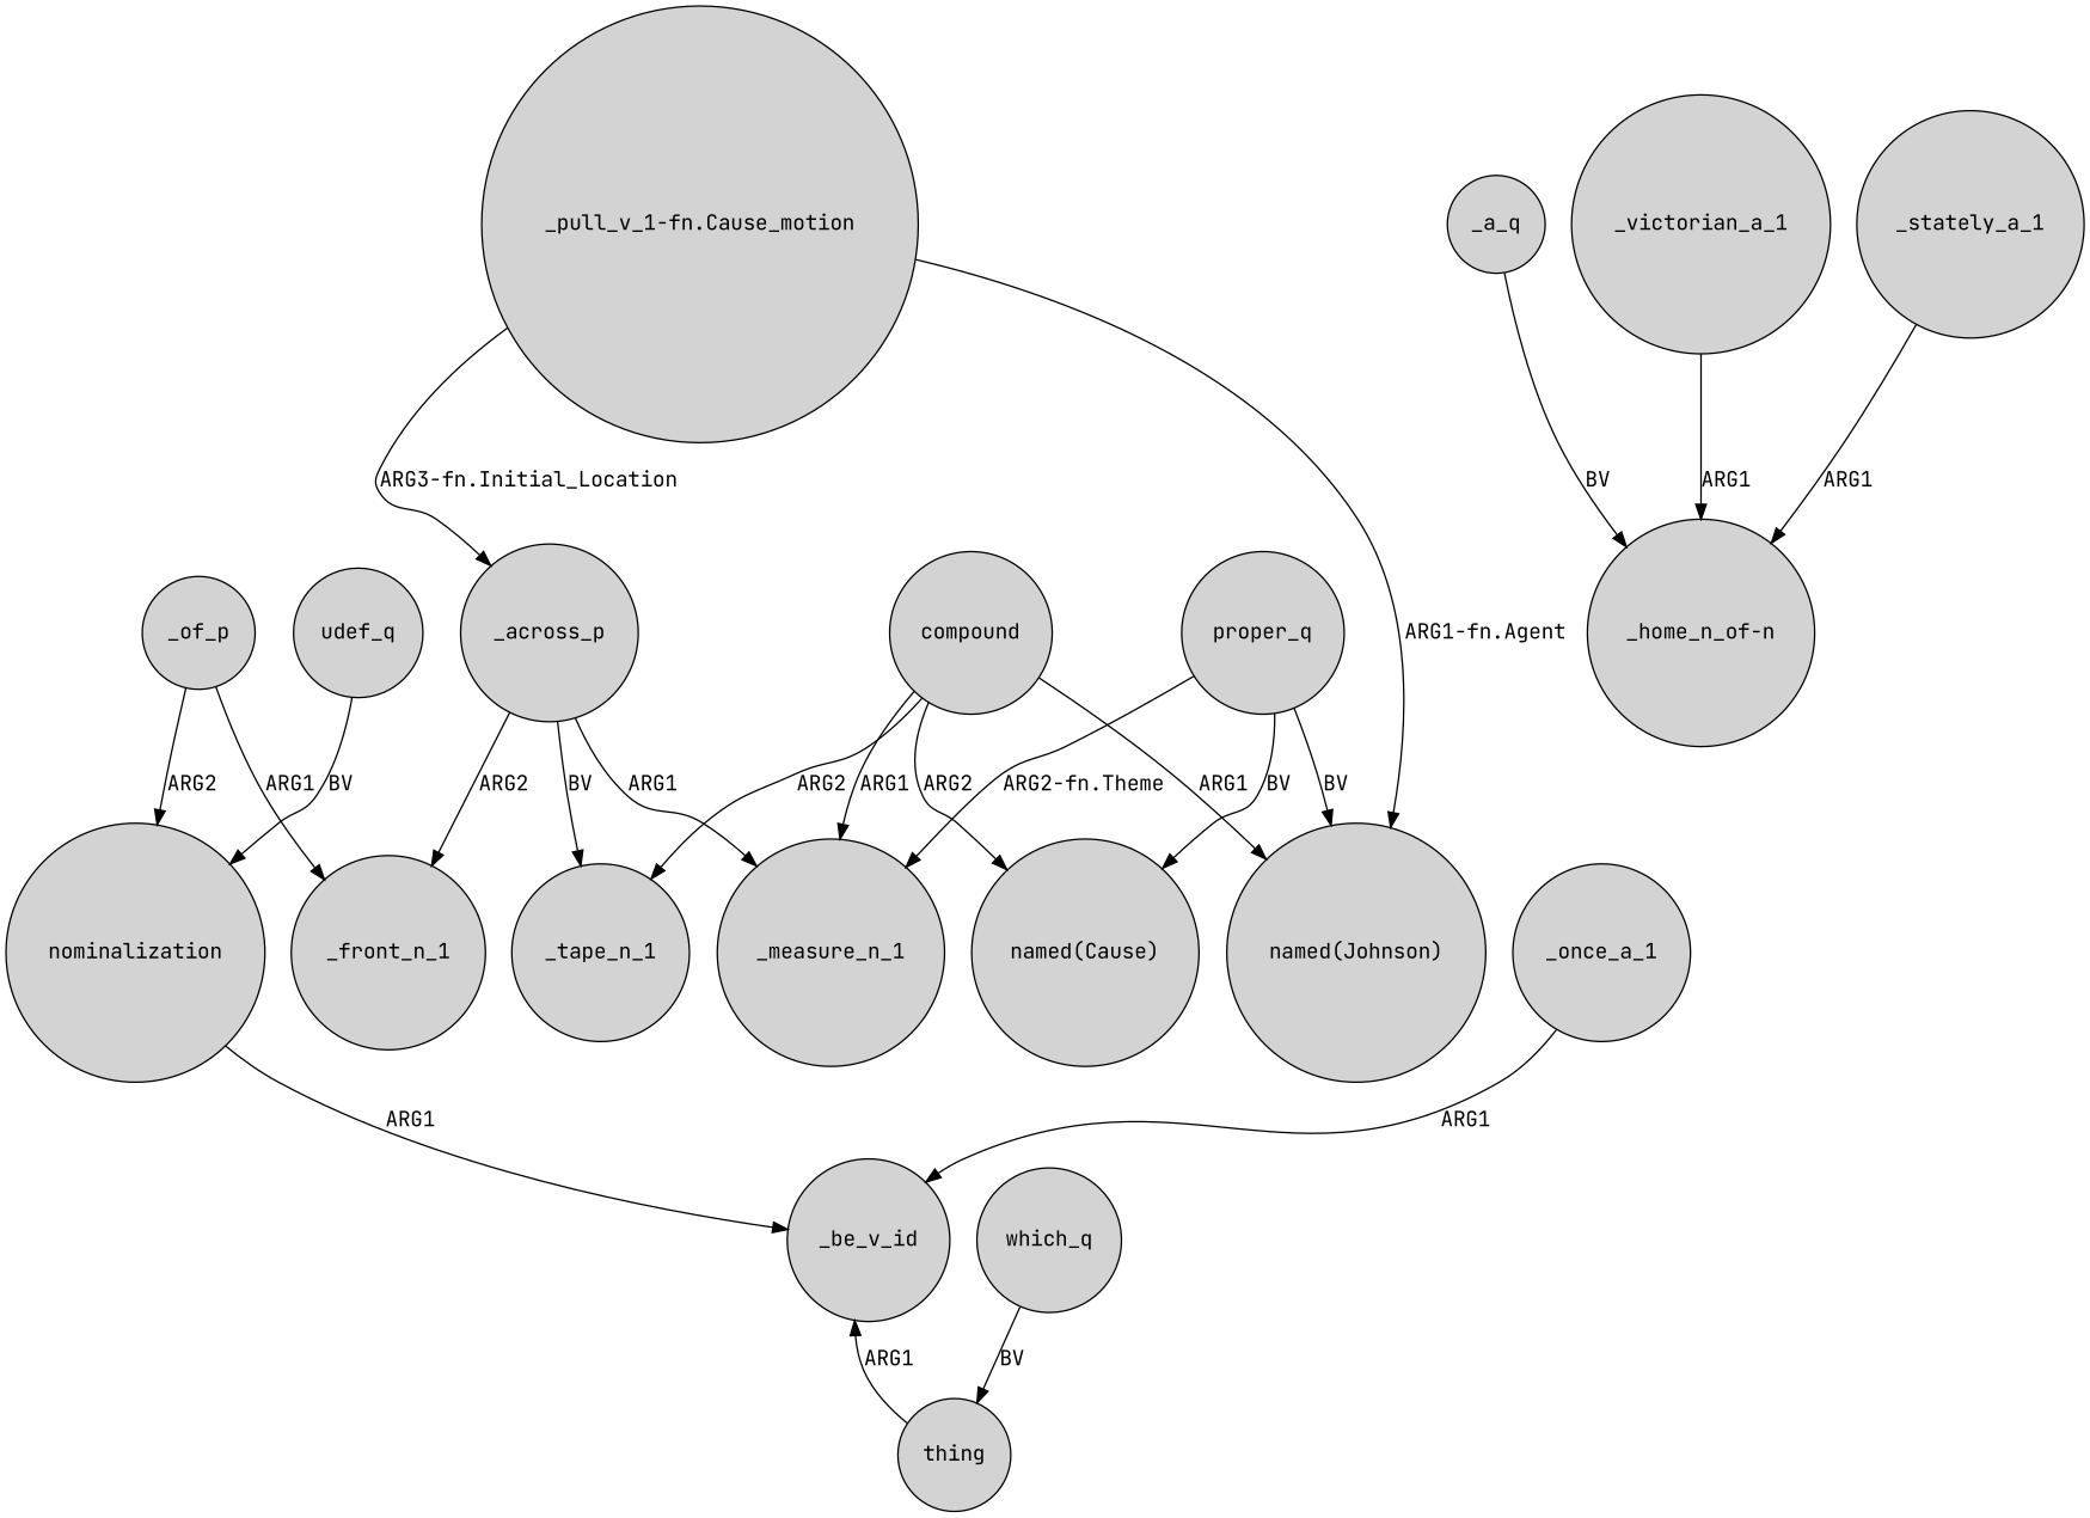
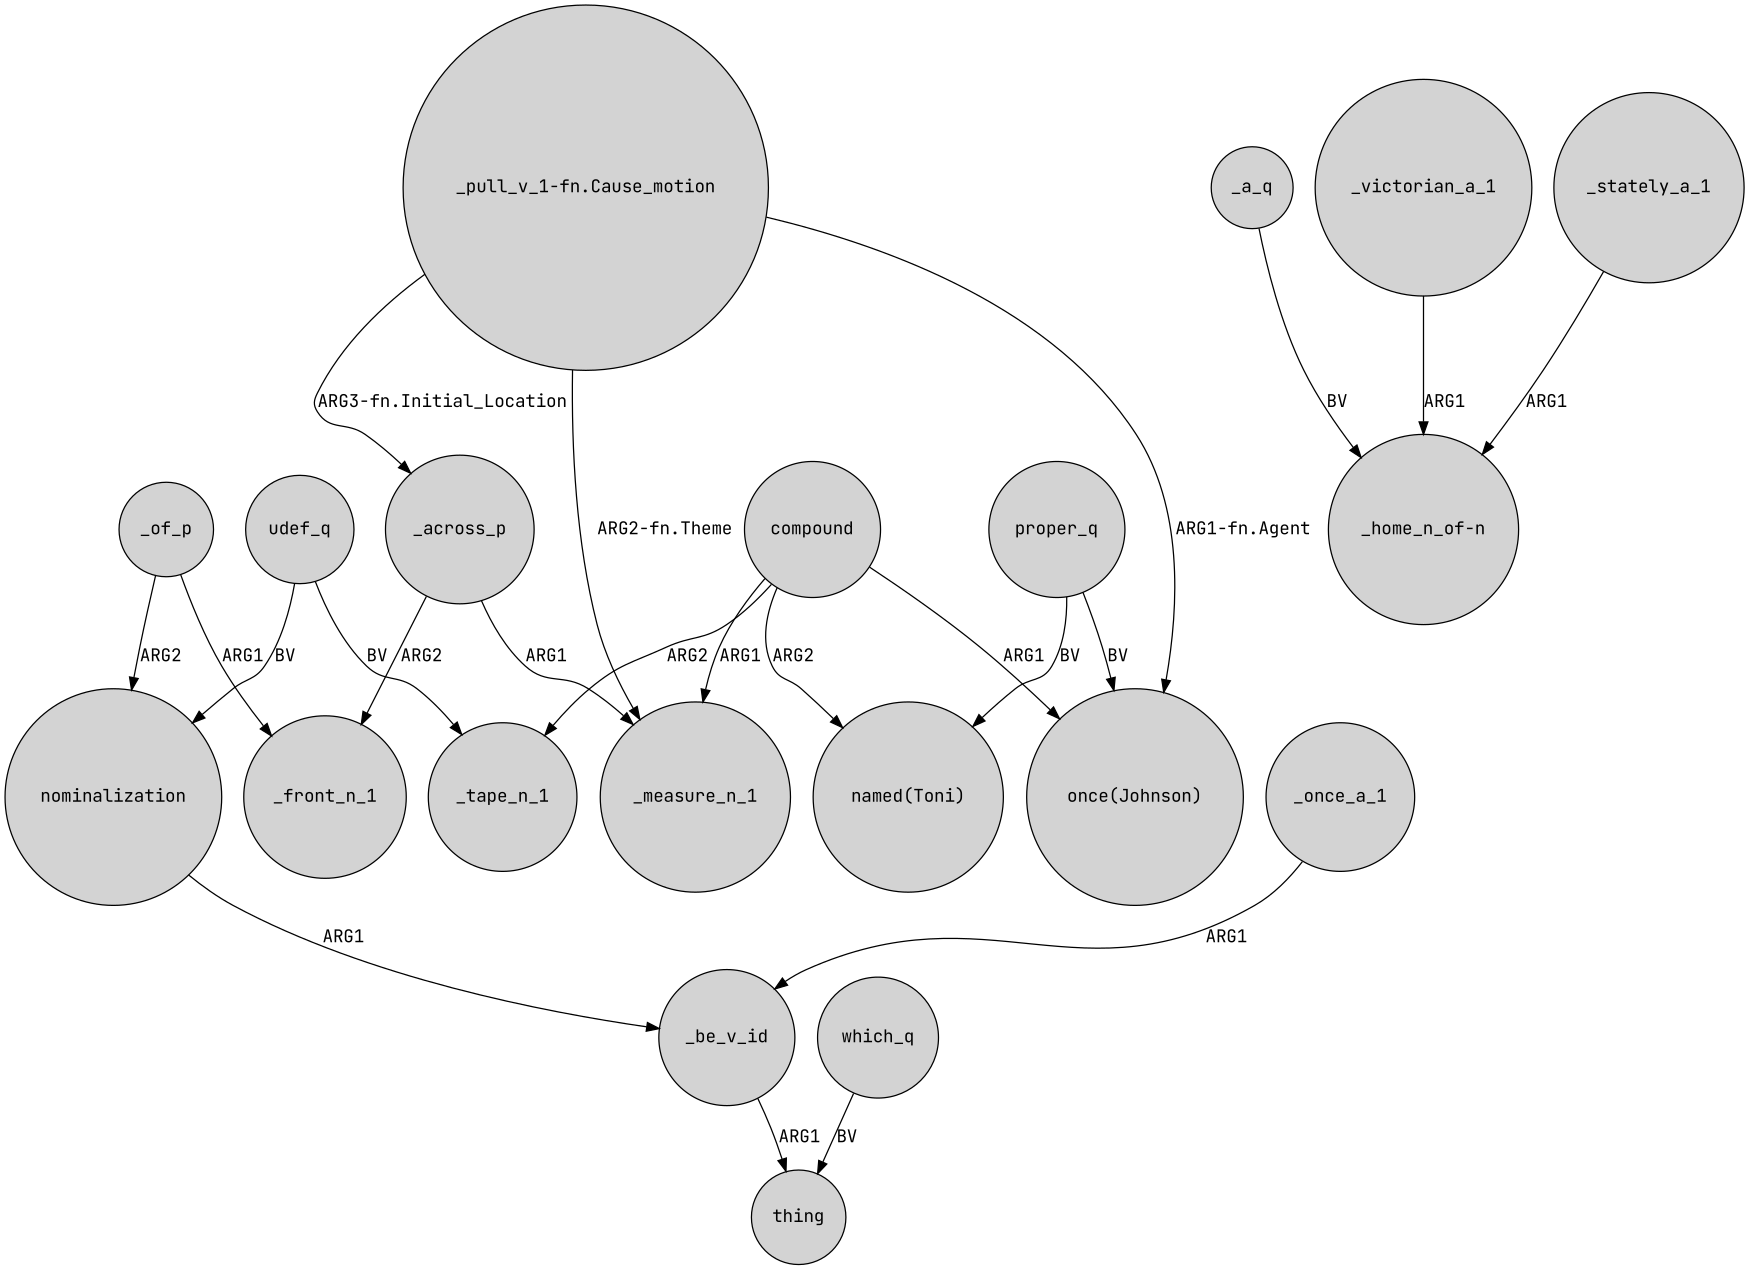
  digraph {
    fontname="JetBrains Mono"
    node [fontname="JetBrains Mono" shape=circle style=filled]
    edge [fontname="JetBrains Mono"]
    _of_p
    _front_n_1
    nominalization
    _be_v_id
    compound
-   "named(Johnson)"
+   "named(Johnson)" [label="once(Johnson)"]
    _tape_n_1
    _measure_n_1
-   "named(Toni)" [label="named(Cause)"]
+   "named(Toni)"
    _a_q
    "_home_n_of-n"
    "_pull_v_1-fn.Cause_motion"
    _across_p
    thing
    _once_a_1
    _victorian_a_1
    proper_q
    which_q
    udef_q
    _stately_a_1
    _of_p -> _front_n_1 [label=ARG1]
    _of_p -> nominalization [label=ARG2]
    nominalization -> _be_v_id [label=ARG1]
-   thing -> _be_v_id [label=ARG1]
+   _be_v_id -> thing [label=ARG1]
    compound -> "named(Johnson)" [label=ARG1]
    compound -> _tape_n_1 [label=ARG2]
    compound -> _measure_n_1 [label=ARG1]
    compound -> "named(Toni)" [label=ARG2]
    _a_q -> "_home_n_of-n" [label=BV]
    "_pull_v_1-fn.Cause_motion" -> "named(Johnson)" [label="ARG1-fn.Agent"]
-   proper_q -> _measure_n_1 [label="ARG2-fn.Theme"]
+   "_pull_v_1-fn.Cause_motion" -> _measure_n_1 [label="ARG2-fn.Theme"]
    "_pull_v_1-fn.Cause_motion" -> _across_p [label="ARG3-fn.Initial_Location"]
    _across_p -> _front_n_1 [label=ARG2]
    _across_p -> _measure_n_1 [label=ARG1]
    _once_a_1 -> _be_v_id [label=ARG1]
    _victorian_a_1 -> "_home_n_of-n" [label=ARG1]
    proper_q -> "named(Johnson)" [label=BV]
    proper_q -> "named(Toni)" [label=BV]
    which_q -> thing [label=BV]
    udef_q -> nominalization [label=BV]
-   _across_p -> _tape_n_1 [label=BV]
+   udef_q -> _tape_n_1 [label=BV]
    _stately_a_1 -> "_home_n_of-n" [label=ARG1]
  }
